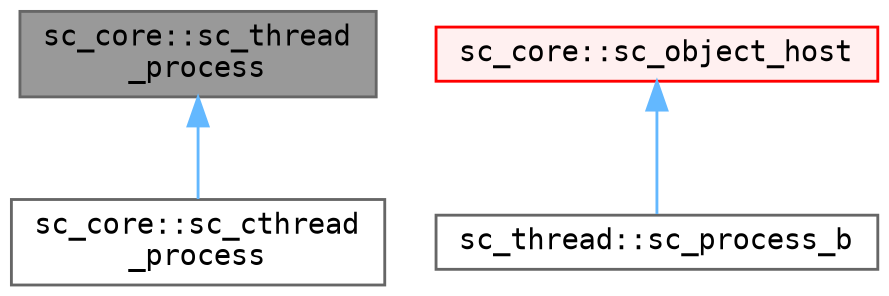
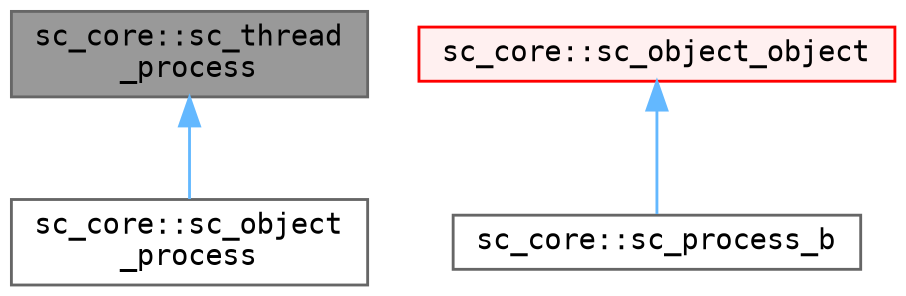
  digraph {
    fontname="DejaVu Sans Mono"
    node [color=gray40 fillcolor=white fontname="DejaVu Sans Mono" fontsize=10 shape=box style=filled]
    edge [color=steelblue1 dir=back fontname="DejaVu Sans Mono" fontsize=10 labelfontname=FreeSans labelfontsize=10 style=solid]
    n1 [fillcolor=grey60 fontcolor=black height=0.2 label="sc_core::sc_thread\l_process" width=0.4]
-   n2 [height=0.2 label="sc_core::sc_cthread\l_process" width=0.4]
-   n3 [height=0.2 label="sc_thread::sc_process_b" width=0.4]
-   n4 [color=red fillcolor="#FFF0F0" height=0.2 label="sc_core::sc_object_host" width=0.4]
+   n2 [height=0.2 label="sc_core::sc_object\l_process" width=0.4]
+   n3 [height=0.2 label="sc_core::sc_process_b" width=0.4]
+   n4 [color=red fillcolor="#FFF0F0" height=0.2 label="sc_core::sc_object_object" width=0.4]
    n1 -> n2
    n4 -> n3
  }
